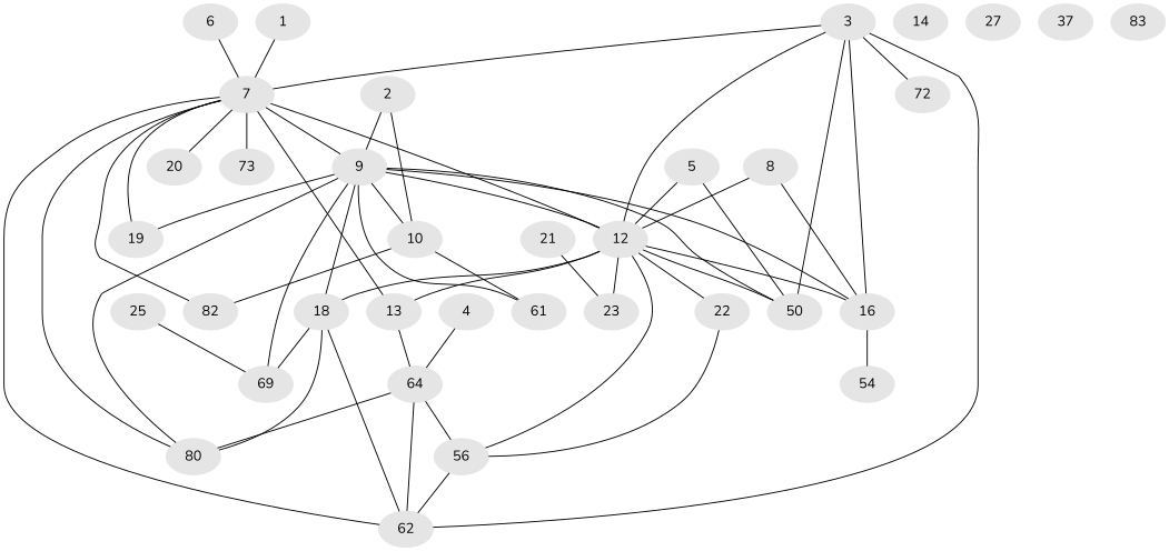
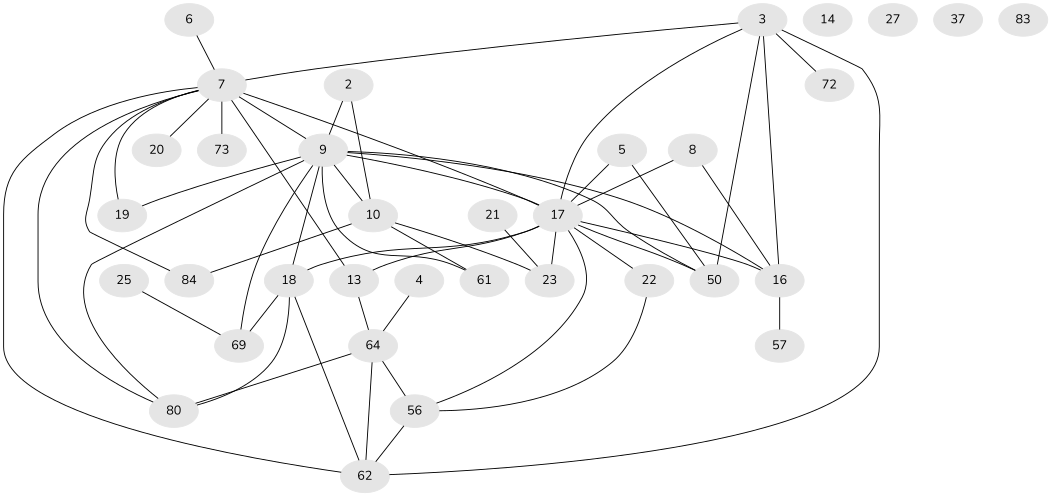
  graph {
    fontname=Nunito
    node [color=gray90 fontname=Nunito style=filled]
    edge [fontname=Nunito]
    7 [super="+17+63+15+38+66"]
    9 [super="+43+47+74"]
-   12 [super="+52+39+81+36+31"]
+   12 [super="+52+39+81+36+31" label=17]
    62 [super="+79"]
    13 [super="+42+68"]
    19
    20 [super="+41"]
    73
    80
-   84 [label=82]
-   1
+   84
    2 [super="+33+67"]
    10 [super="+44+11"]
    16 [super="+30"]
    50 [super="+53"]
    18 [super="+32+59"]
    61
    69 [super="+77"]
    23 [super="+54+55"]
    3 [super="+28+65"]
    72
    22 [super="+26"]
    56 [super="+78+58"]
-   57 [label=54]
+   57
    n25 [label=64 super="+29"]
    4
    5 [super="+46"]
    6
    8
    14
    21 [super="+34"]
    25 [super="+64"]
    27
    37
    83
    7 -- 9
    7 -- 12 [weight=2]
    7 -- 62
    7 -- 13
    7 -- 19
    7 -- 20
    7 -- 73
    7 -- 80
    7 -- 84
    9 -- 12
    9 -- 19
    9 -- 80
    9 -- 10 [weight=2]
    9 -- 16
    9 -- 50
    9 -- 18
    9 -- 61
    9 -- 69 [weight=2]
    12 -- 13
    12 -- 16
    12 -- 50
    12 -- 18
    12 -- 23
    12 -- 22 [weight=2]
    12 -- 56
    13 -- n25 [weight=2]
-   1 -- 7
    2 -- 9
    2 -- 10
    10 -- 84
    10 -- 61
+   10 -- 23
    16 -- 57
    18 -- 62
    18 -- 80
    18 -- 69
    3 -- 7
    3 -- 12 [weight=2]
    3 -- 62
    3 -- 16 [weight=2]
    3 -- 50
    3 -- 72
    22 -- 56
    56 -- 62
    n25 -- 62
    n25 -- 80
    n25 -- 56 [weight=2]
    4 -- n25
    5 -- 12
    5 -- 50
    6 -- 7
    8 -- 12
    8 -- 16
    21 -- 23
    25 -- 69
  }
